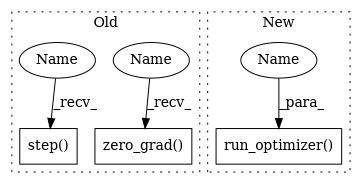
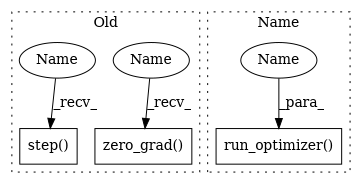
  digraph {
    node [a=75 l=16 s=6647 shape=box]
    n1 [l=21 label="zero_grad()"]
    n2 [label="step()" s=6805]
    n3 [a=87 l=9 label=Name shape=ellipse]
    n4 [a=87 l=9 label=Name s=6805 shape=ellipse]
    n5 [l="19,1" label="run_optimizer()" s="7617,7669"]
    n6 [a=87 label=Name s=7653 shape=ellipse]
    subgraph cluster_1 {
      label=Old
      style=dotted
      n1
      n2
      n3
      n4
    }
    subgraph cluster_2 {
-     label=New
+     label=Name
      style=dotted
      n5
      n6
    }
    n3 -> n1 [label=_recv_]
    n4 -> n2 [label=_recv_]
    n6 -> n5 [label=_para_]
  }
